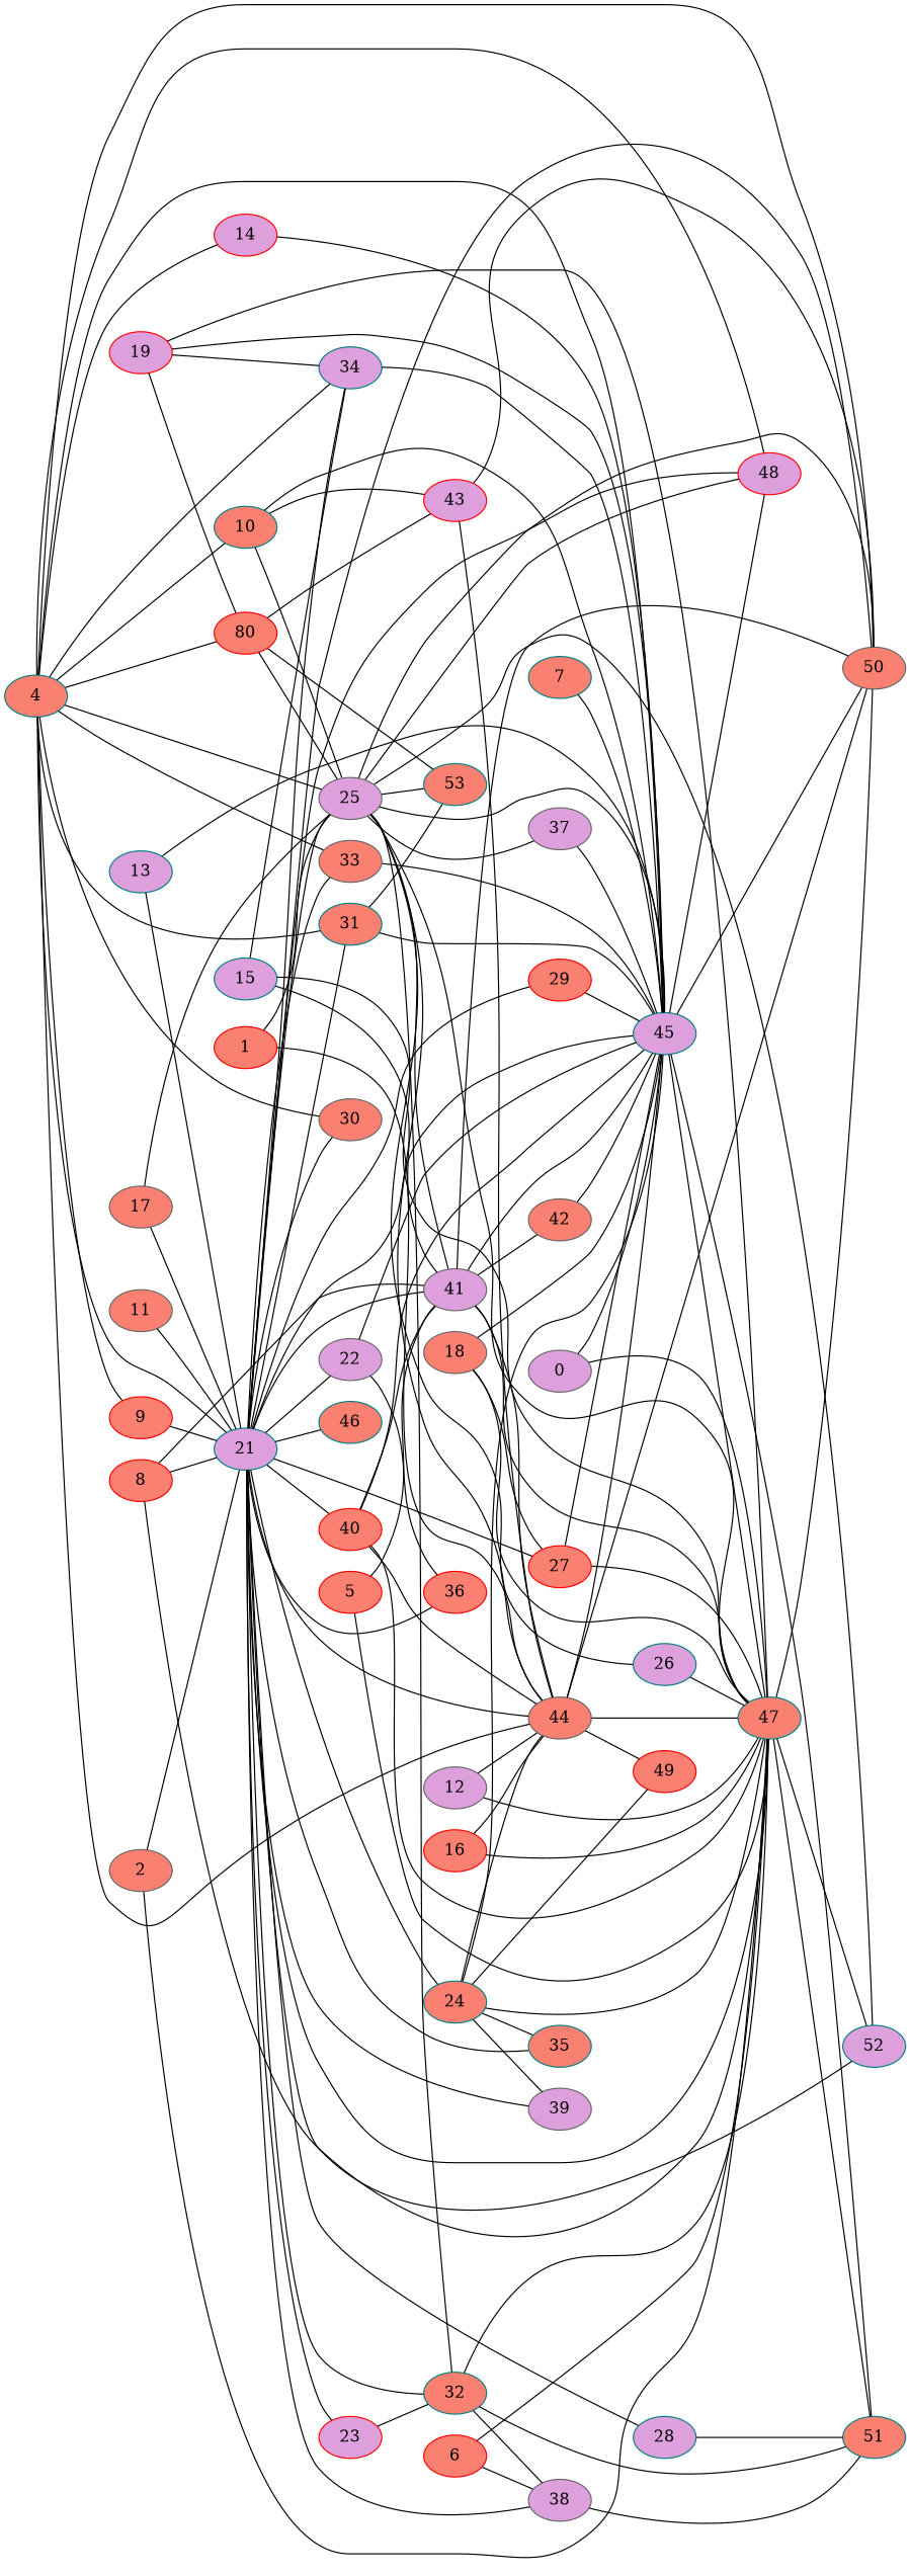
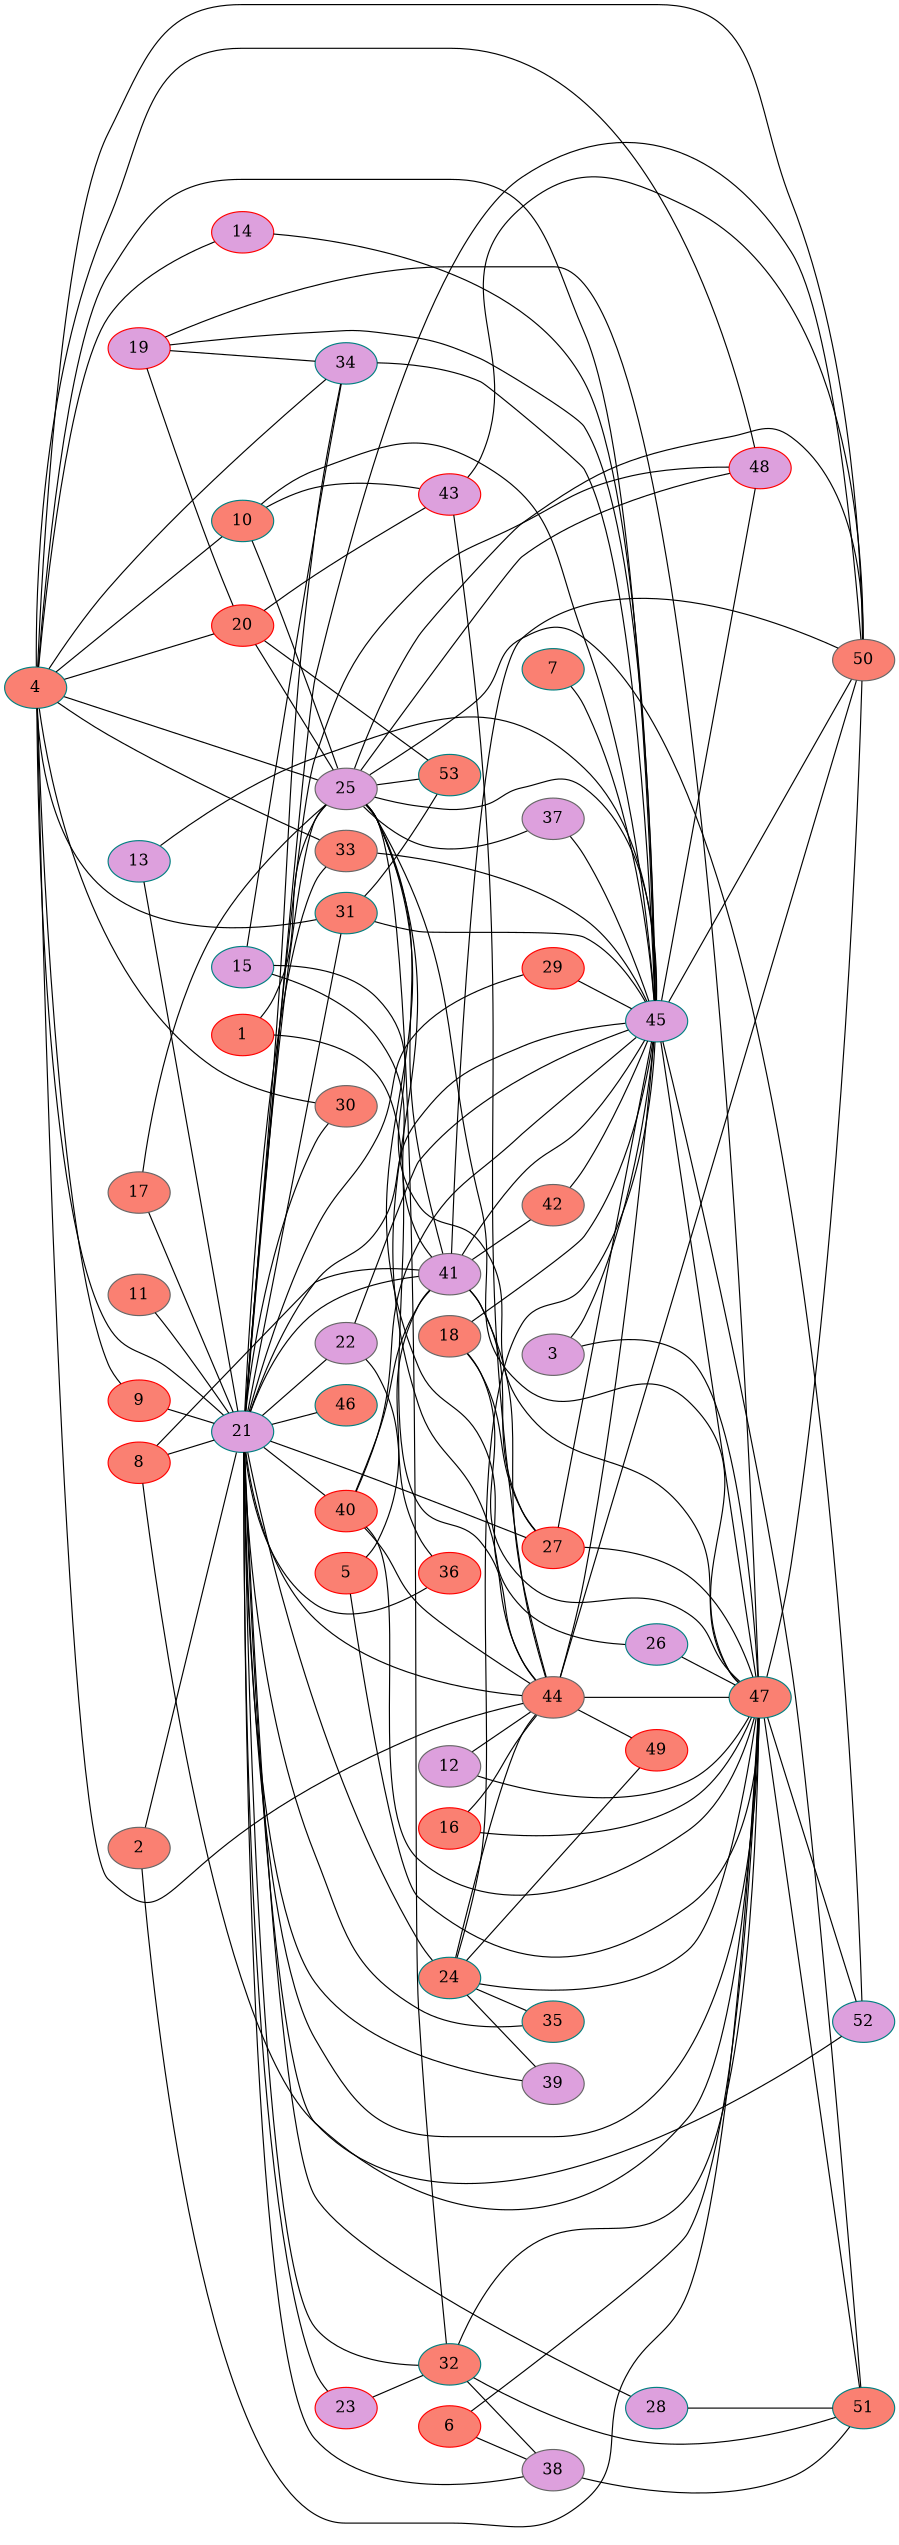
  graph {
    rankdir=LR
    node [color=teal fillcolor=salmon style=filled]
    edge [weight=1.0]
    1 [color=red]
    25 [color=gray40 fillcolor=plum]
    44 [color=gray40]
    47
    45 [fillcolor=plum]
    48 [color=red fillcolor=plum]
    50 [color=gray40]
    41 [color=gray40 fillcolor=plum]
    53
    32
    52 [fillcolor=plum]
    26 [fillcolor=plum]
    37 [color=gray40 fillcolor=plum]
    49 [color=red]
    2 [color=gray40]
    21 [fillcolor=plum]
    30 [color=gray40]
    31
    33 [color=gray40]
    34 [fillcolor=plum]
    38 [color=gray40 fillcolor=plum]
    27 [color=red]
    22 [color=gray40 fillcolor=plum]
    23 [color=red fillcolor=plum]
    24
    28 [fillcolor=plum]
    29 [color=red]
    35
    36 [color=red]
    39 [color=gray40 fillcolor=plum]
    40 [color=red]
    46
    51
-   3 [color=gray40 fillcolor=plum label=0]
+   3 [color=gray40 fillcolor=plum]
    4
    9 [color=red]
    10
    14 [color=red fillcolor=plum]
-   20 [color=red label=80]
+   20 [color=red]
    43 [color=red fillcolor=plum]
    5 [color=red]
    42 [color=gray40]
    6 [color=red]
    7
    8 [color=red]
    11 [color=gray40]
    12 [color=gray40 fillcolor=plum]
    13 [fillcolor=plum]
    15 [fillcolor=plum]
    16 [color=red]
    17 [color=gray40]
    18 [color=gray40]
    19 [color=red fillcolor=plum]
    1 -- 25
    1 -- 44
    25 -- 44
    25 -- 47 [weight=2.0]
    25 -- 45 [weight=2.0]
    25 -- 48
    25 -- 50
    25 -- 41
    25 -- 53
    25 -- 32
    25 -- 52
    25 -- 26
    25 -- 37
    44 -- 47 [weight=2.0]
    44 -- 45 [weight=2.0]
    44 -- 50 [weight=2.0]
    44 -- 49
    47 -- 50 [weight=3.0]
    47 -- 52
    47 -- 51
    45 -- 47 [weight=4.0]
    45 -- 48
    45 -- 50 [weight=2.0]
    45 -- 51
    41 -- 44
-   41 -- 47 [weight=2.0]
+   41 -- 27 [weight=2.0]
    41 -- 45 [weight=3.0]
    41 -- 50
    41 -- 42
    32 -- 47
    32 -- 38
    32 -- 51
    26 -- 47
    37 -- 45
    2 -- 47
    2 -- 21
    21 -- 25 [weight=2.0]
    21 -- 44 [weight=3.0]
    21 -- 47 [weight=4.0]
    21 -- 45 [weight=4.0]
    21 -- 48
    21 -- 50 [weight=2.0]
    21 -- 41 [weight=2.0]
    21 -- 32 [weight=2.0]
    21 -- 52 [weight=2.0]
    21 -- 30
    21 -- 31
    21 -- 33
    21 -- 34
    21 -- 38 [weight=2.0]
    21 -- 27 [weight=2.0]
    21 -- 22
    21 -- 23
    21 -- 24
    21 -- 28
    21 -- 29
    21 -- 35
    21 -- 36
    21 -- 39
    21 -- 40
    21 -- 46
    31 -- 45
    31 -- 53
    33 -- 45
    34 -- 45
    38 -- 51
    27 -- 47
    27 -- 45
    22 -- 45 [weight=2.0]
    22 -- 36
    23 -- 32
    24 -- 44 [weight=2.0]
    24 -- 47 [weight=2.0]
    24 -- 45
    24 -- 49
    24 -- 35
    24 -- 39
    28 -- 51
    29 -- 45
    40 -- 44
    40 -- 47 [weight=2.0]
    40 -- 45
    40 -- 41
    3 -- 47
    3 -- 45
    4 -- 25
    4 -- 44
    4 -- 45 [weight=2.0]
    4 -- 48
    4 -- 50
    4 -- 21 [weight=2.0]
    4 -- 30
    4 -- 31
    4 -- 33
    4 -- 34
    4 -- 9
    4 -- 10
    4 -- 14
    4 -- 20
    9 -- 21
    10 -- 25
    10 -- 45
    10 -- 43
    14 -- 45
    20 -- 25
    20 -- 53
    20 -- 43
    43 -- 44
    43 -- 50
    5 -- 47
    5 -- 41
    42 -- 45 [weight=2.0]
    6 -- 47
    6 -- 38
    7 -- 45
    8 -- 47
    8 -- 41
    8 -- 21
    11 -- 21
    12 -- 44
    12 -- 47
    13 -- 45
    13 -- 21
    15 -- 47
    15 -- 41
    15 -- 34
    16 -- 44
    16 -- 47
    17 -- 25
    17 -- 21
    18 -- 47
    18 -- 45
    18 -- 27
    19 -- 47
    19 -- 45
    19 -- 34
    19 -- 20
  }
